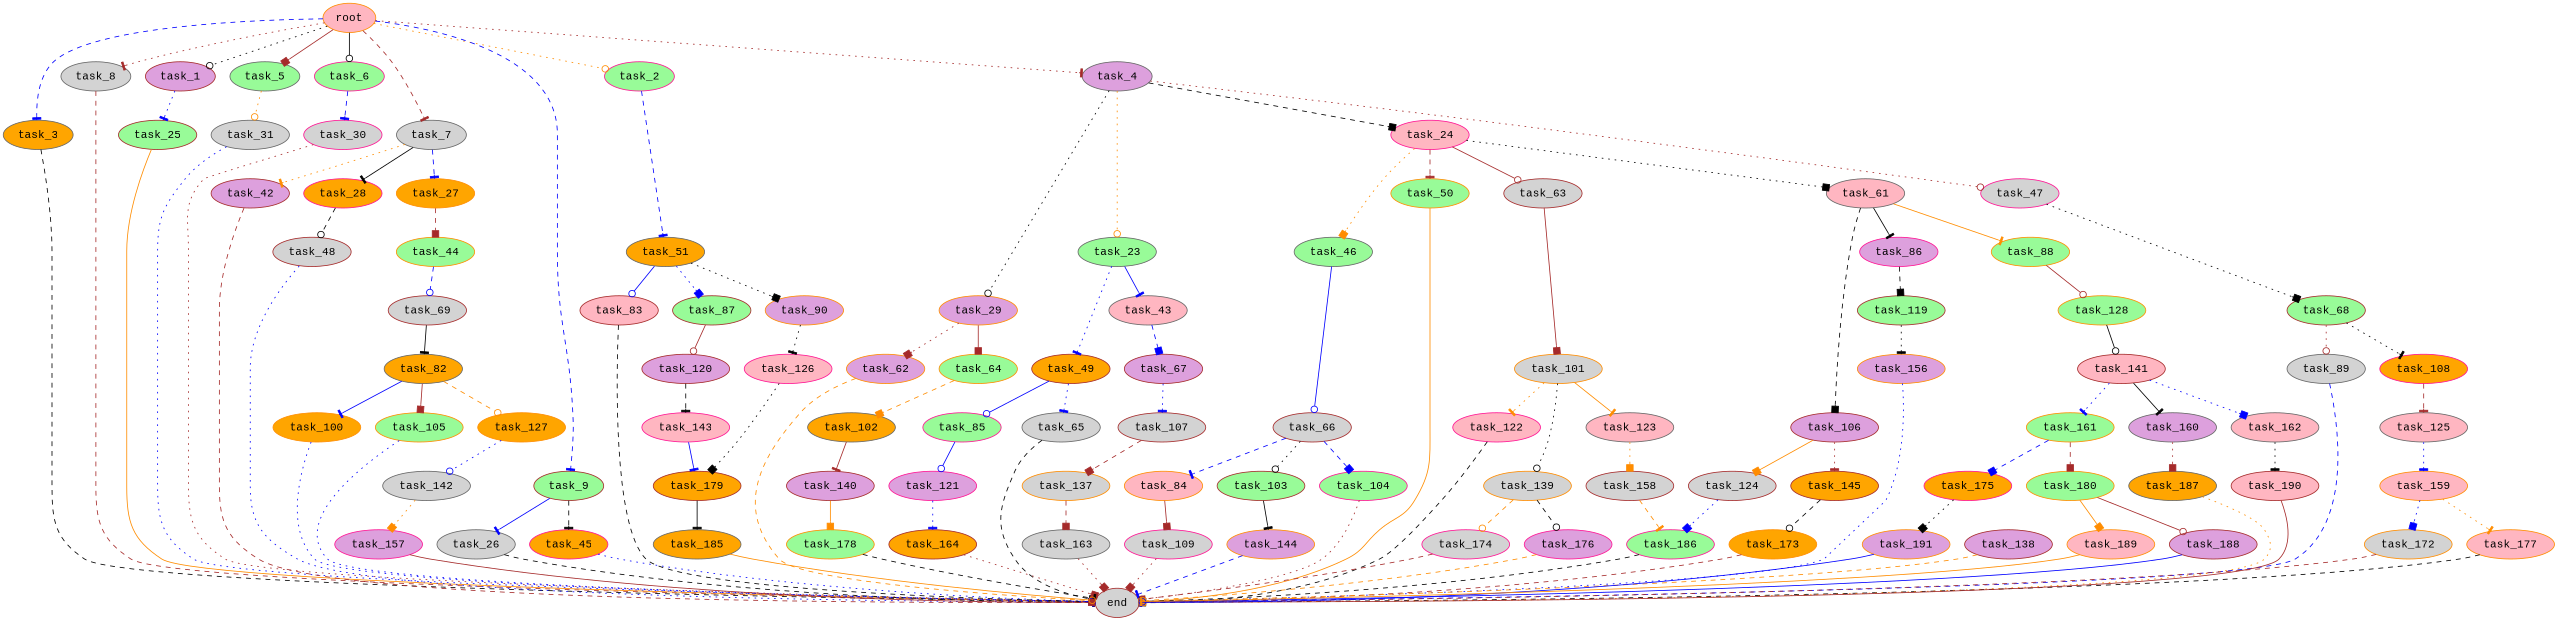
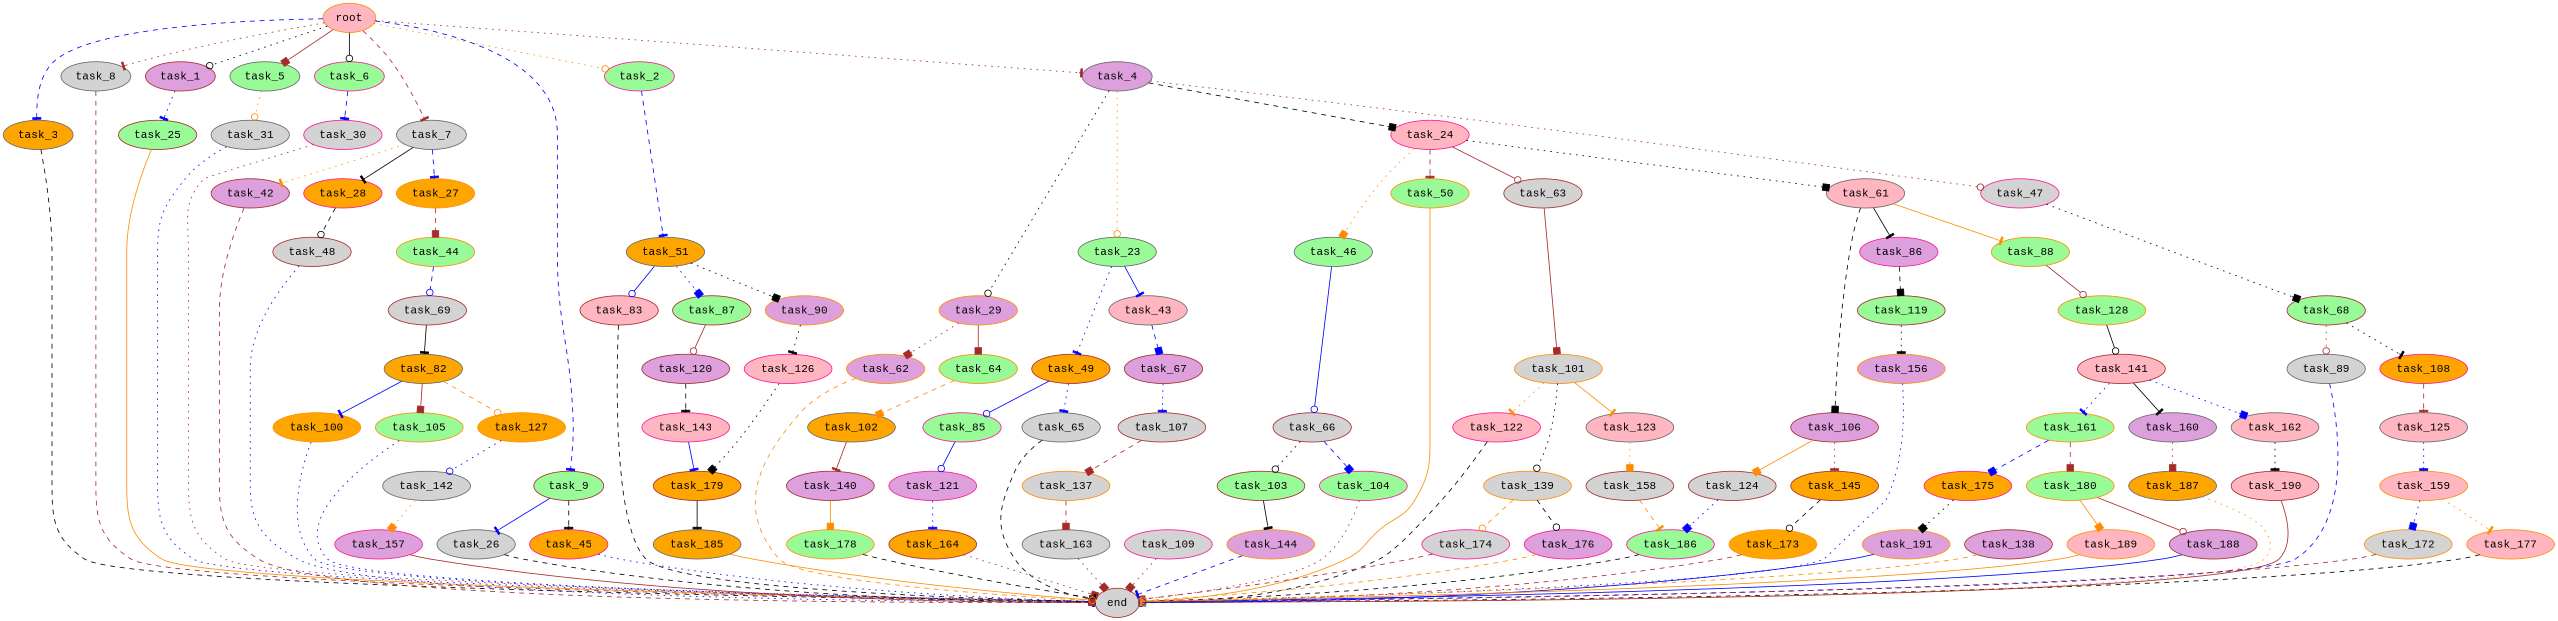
  digraph {
    fontname="Liberation Mono"
    node [color=brown fillcolor=lightgrey fontname="Liberation Mono" style=filled]
    edge [arrowhead=tee color=blue fontname="Liberation Mono" style=dotted]
    root [color=darkorange fillcolor=lightpink]
    task_1 [fillcolor=plum]
    task_2 [color=deeppink fillcolor=palegreen]
    task_3 [color=gray40 fillcolor=orange]
    task_4 [color=gray40 fillcolor=plum]
    task_5 [color=gray40 fillcolor=palegreen]
    task_6 [color=deeppink fillcolor=palegreen]
    task_7 [color=gray40]
    task_8 [color=gray40]
    task_9 [fillcolor=palegreen]
    task_25 [fillcolor=palegreen]
    task_51 [color=gray40 fillcolor=orange]
    end
    task_23 [color=gray40 fillcolor=palegreen]
    task_24 [color=deeppink fillcolor=lightpink]
    task_29 [color=darkorange fillcolor=plum]
    task_47 [color=deeppink]
    task_31 [color=gray40]
    task_30 [color=deeppink]
    task_27 [color=darkorange fillcolor=orange]
    task_28 [color=deeppink fillcolor=orange]
    task_42 [fillcolor=plum]
    task_26 [color=gray40]
    task_45 [color=deeppink fillcolor=orange]
    task_83 [fillcolor=lightpink]
    task_87 [fillcolor=palegreen]
    task_90 [color=darkorange fillcolor=plum]
    task_43 [color=gray40 fillcolor=lightpink]
    task_49 [fillcolor=orange]
    task_46 [color=gray40 fillcolor=palegreen]
    task_50 [color=darkorange fillcolor=palegreen]
    task_61 [color=gray40 fillcolor=lightpink]
    task_63
    task_62 [color=darkorange fillcolor=plum]
    task_64 [color=darkorange fillcolor=palegreen]
    task_68 [fillcolor=palegreen]
    task_44 [color=darkorange fillcolor=palegreen]
    task_48
    task_67 [fillcolor=plum]
    task_65 [color=gray40]
    task_85 [color=deeppink fillcolor=palegreen]
    task_66
    task_86 [color=deeppink fillcolor=plum]
    task_88 [color=darkorange fillcolor=palegreen]
    task_106 [fillcolor=plum]
    task_101 [color=darkorange]
    task_69
    task_102 [color=gray40 fillcolor=orange]
    task_107
    task_82 [color=gray40 fillcolor=orange]
-   task_84 [color=darkorange fillcolor=lightpink]
    task_103 [fillcolor=palegreen]
    task_104 [color=deeppink fillcolor=palegreen]
    task_89 [color=gray40]
    task_108 [color=deeppink fillcolor=orange]
    task_121 [color=deeppink fillcolor=plum]
    task_120 [fillcolor=plum]
    task_126 [color=deeppink fillcolor=lightpink]
    task_119 [fillcolor=palegreen]
    task_128 [color=darkorange fillcolor=palegreen]
    task_124
    task_145 [fillcolor=orange]
    task_122 [color=deeppink fillcolor=lightpink]
    task_123 [color=gray40 fillcolor=lightpink]
    task_139 [color=darkorange]
    task_140 [fillcolor=plum]
    task_109 [color=deeppink]
    task_144 [color=darkorange fillcolor=plum]
    task_137 [color=darkorange]
    task_125 [color=gray40 fillcolor=lightpink]
    task_100 [color=darkorange fillcolor=orange]
    task_105 [color=darkorange fillcolor=palegreen]
    task_127 [color=darkorange fillcolor=orange]
    task_142 [color=gray40]
    task_164 [fillcolor=orange]
    task_156 [color=darkorange fillcolor=plum]
    task_143 [color=deeppink fillcolor=lightpink]
    task_141 [fillcolor=lightpink]
    task_179 [fillcolor=orange]
    task_158
    task_174 [color=deeppink]
    task_176 [color=deeppink fillcolor=plum]
    task_178 [color=darkorange fillcolor=palegreen]
    task_186 [color=deeppink fillcolor=palegreen]
    task_173 [color=darkorange fillcolor=orange]
    task_163 [color=gray40]
    task_159 [color=darkorange fillcolor=lightpink]
    task_172 [color=darkorange]
    task_177 [color=darkorange fillcolor=lightpink]
    task_138 [fillcolor=plum]
    task_157 [color=deeppink fillcolor=plum]
    task_160 [color=gray40 fillcolor=plum]
    task_161 [color=darkorange fillcolor=palegreen]
    task_162 [color=gray40 fillcolor=lightpink]
    task_187 [color=gray40 fillcolor=orange]
    task_175 [color=deeppink fillcolor=orange]
    task_180 [color=darkorange fillcolor=palegreen]
    task_190 [fillcolor=lightpink]
    task_185 [color=gray40 fillcolor=orange]
    task_191 [color=darkorange fillcolor=plum]
    task_188 [fillcolor=plum]
    task_189 [color=darkorange fillcolor=lightpink]
    root -> task_1 [arrowhead=odot color=black]
    root -> task_2 [arrowhead=odot color=darkorange]
    root -> task_3 [style=dashed]
    root -> task_4 [color=brown]
    root -> task_5 [arrowhead=box color=brown style=solid]
    root -> task_6 [arrowhead=odot color=black style=solid]
    root -> task_7 [color=brown style=dashed]
    root -> task_8 [color=brown]
    root -> task_9 [style=dashed]
    task_1 -> task_25
    task_2 -> task_51 [style=dashed]
    task_3 -> end [arrowhead=odot color=black style=dashed]
    task_4 -> task_23 [arrowhead=odot color=darkorange]
    task_4 -> task_24 [arrowhead=box color=black style=dashed]
    task_4 -> task_29 [arrowhead=odot color=black]
    task_4 -> task_47 [arrowhead=odot color=brown]
    task_5 -> task_31 [arrowhead=odot color=darkorange]
    task_6 -> task_30 [style=dashed]
    task_7 -> task_27 [style=dashed]
    task_7 -> task_28 [color=black style=solid]
    task_7 -> task_42 [color=darkorange]
    task_8 -> end [color=brown style=dashed]
    task_9 -> task_26 [style=solid]
    task_9 -> task_45 [color=black style=dashed]
    task_25 -> end [color=darkorange style=solid]
    task_51 -> task_83 [arrowhead=odot style=solid]
    task_51 -> task_87 [arrowhead=box]
    task_51 -> task_90 [arrowhead=box color=black]
    task_23 -> task_43 [style=solid]
    task_23 -> task_49
    task_24 -> task_46 [arrowhead=box color=darkorange]
    task_24 -> task_50 [color=brown style=dashed]
    task_24 -> task_61 [arrowhead=box color=black]
    task_24 -> task_63 [arrowhead=odot color=brown style=solid]
    task_29 -> task_62 [arrowhead=box color=brown]
    task_29 -> task_64 [arrowhead=box color=brown style=solid]
    task_47 -> task_68 [arrowhead=box color=black]
    task_31 -> end
    task_30 -> end [arrowhead=odot color=brown]
    task_27 -> task_44 [arrowhead=box color=brown style=dashed]
    task_28 -> task_48 [arrowhead=odot color=black style=dashed]
    task_42 -> end [color=brown style=dashed]
    task_26 -> end [color=black style=dashed]
    task_45 -> end [arrowhead=odot]
    task_83 -> end [color=black style=dashed]
    task_87 -> task_120 [arrowhead=odot color=brown style=solid]
    task_90 -> task_126 [color=black]
    task_43 -> task_67 [arrowhead=box style=dashed]
    task_49 -> task_65
    task_49 -> task_85 [arrowhead=odot style=solid]
    task_46 -> task_66 [arrowhead=odot style=solid]
    task_50 -> end [color=darkorange style=solid]
    task_61 -> task_86 [color=black style=solid]
    task_61 -> task_88 [color=darkorange style=solid]
    task_61 -> task_106 [arrowhead=box color=black style=dashed]
    task_63 -> task_101 [arrowhead=box color=brown style=solid]
    task_62 -> end [color=darkorange style=dashed]
    task_64 -> task_102 [arrowhead=box color=darkorange style=dashed]
    task_68 -> task_89 [arrowhead=odot color=brown]
    task_68 -> task_108 [color=black]
    task_44 -> task_69 [arrowhead=odot style=dashed]
    task_48 -> end
    task_67 -> task_107
    task_65 -> end [arrowhead=box color=black style=dashed]
    task_85 -> task_121 [arrowhead=odot style=solid]
-   task_66 -> task_84 [style=dashed]
    task_66 -> task_103 [arrowhead=odot color=black]
    task_66 -> task_104 [arrowhead=box style=dashed]
    task_86 -> task_119 [arrowhead=box color=black style=dashed]
    task_88 -> task_128 [arrowhead=odot color=brown style=solid]
    task_106 -> task_124 [arrowhead=box color=darkorange style=solid]
    task_106 -> task_145 [color=brown]
    task_101 -> task_122 [color=darkorange]
    task_101 -> task_123 [color=darkorange style=solid]
    task_101 -> task_139 [arrowhead=odot color=black]
    task_69 -> task_82 [color=black style=solid]
    task_102 -> task_140 [color=brown style=solid]
    task_107 -> task_137 [arrowhead=box color=brown style=dashed]
    task_82 -> task_100 [style=solid]
    task_82 -> task_105 [arrowhead=box color=brown style=solid]
    task_82 -> task_127 [arrowhead=odot color=darkorange style=dashed]
-   task_84 -> task_109 [arrowhead=box color=brown style=solid]
    task_103 -> task_144 [color=black style=solid]
    task_104 -> end [arrowhead=box color=brown]
    task_89 -> end [arrowhead=box style=dashed]
    task_108 -> task_125 [color=brown style=dashed]
    task_121 -> task_164
    task_120 -> task_143 [color=black style=dashed]
    task_126 -> task_179 [arrowhead=box color=black]
    task_119 -> task_156 [color=black]
    task_128 -> task_141 [arrowhead=odot color=black style=solid]
    task_124 -> task_186 [arrowhead=box]
    task_145 -> task_173 [arrowhead=odot color=black style=dashed]
    task_122 -> end [arrowhead=box color=black style=dashed]
    task_123 -> task_158 [arrowhead=box color=darkorange]
    task_139 -> task_174 [arrowhead=odot color=darkorange style=dashed]
    task_139 -> task_176 [arrowhead=odot color=black style=dashed]
    task_140 -> task_178 [arrowhead=box color=darkorange style=solid]
    task_109 -> end [arrowhead=box color=brown]
    task_144 -> end [style=dashed]
    task_137 -> task_163 [arrowhead=box color=brown style=dashed]
    task_125 -> task_159
    task_100 -> end [arrowhead=odot]
    task_105 -> end [arrowhead=box]
    task_127 -> task_142 [arrowhead=odot]
    task_142 -> task_157 [arrowhead=box color=darkorange]
    task_164 -> end [arrowhead=box color=brown]
    task_156 -> end [arrowhead=odot]
    task_143 -> task_179 [style=solid]
    task_141 -> task_160 [color=black style=solid]
    task_141 -> task_161
    task_141 -> task_162 [arrowhead=box]
    task_179 -> task_185 [color=black style=solid]
    task_158 -> task_186 [color=darkorange style=dashed]
    task_174 -> end [arrowhead=odot color=brown style=dashed]
    task_176 -> end [arrowhead=odot color=darkorange style=dashed]
    task_178 -> end [color=black style=dashed]
    task_186 -> end [color=black style=dashed]
    task_173 -> end [arrowhead=odot color=brown style=dashed]
    task_163 -> end [arrowhead=box color=brown]
    task_159 -> task_172 [arrowhead=box]
    task_159 -> task_177 [color=darkorange]
    task_172 -> end [arrowhead=box color=brown style=dashed]
    task_177 -> end [color=black style=dashed]
    task_138 -> end [arrowhead=box color=darkorange style=dashed]
    task_157 -> end [arrowhead=box color=brown style=solid]
    task_160 -> task_187 [arrowhead=box color=brown]
    task_161 -> task_175 [arrowhead=box style=dashed]
    task_161 -> task_180 [arrowhead=box color=brown style=dashed]
    task_162 -> task_190 [color=black]
    task_187 -> end [arrowhead=box color=darkorange]
    task_175 -> task_191 [arrowhead=box color=black]
    task_180 -> task_188 [arrowhead=odot color=brown style=solid]
    task_180 -> task_189 [arrowhead=box color=darkorange style=solid]
    task_190 -> end [color=brown style=solid]
    task_185 -> end [arrowhead=odot color=darkorange style=solid]
    task_191 -> end [style=solid]
    task_188 -> end [arrowhead=odot style=solid]
    task_189 -> end [color=darkorange style=solid]
  }
